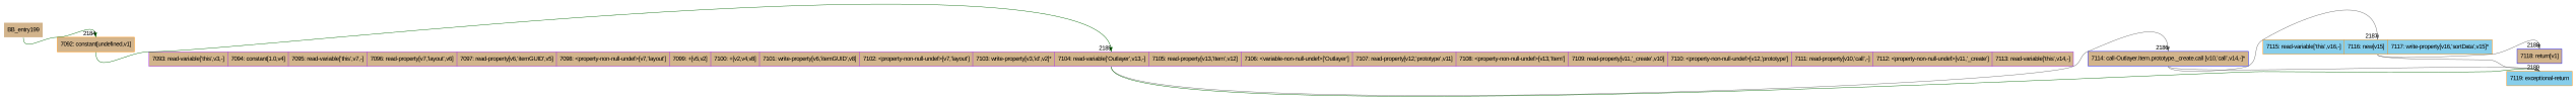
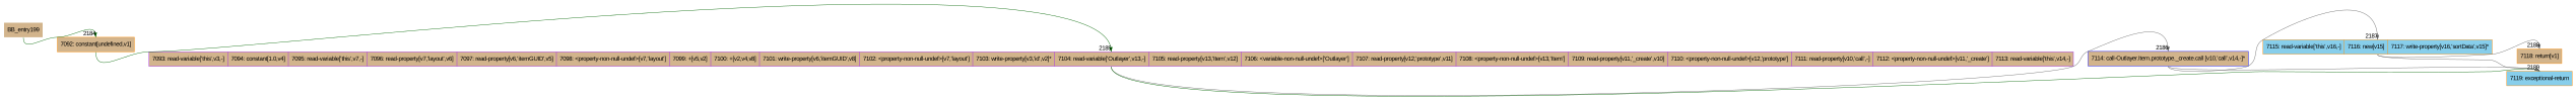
  digraph {
    fontname="Liberation Sans"
    rankdir=LR
    node [color=darkorange fillcolor=tan fontname="Liberation Sans" shape=record style=filled]
    edge [color=gray40 fontname="Liberation Sans" headport=n tailport=s]
    BB_entry199 [shape=none]
    n2 [label="{7092: constant[undefined,v1]}"]
    n3 [color=purple label="{7093: read-variable['this',v3,-]|7094: constant[1.0,v4]|7095: read-variable['this',v7,-]|7096: read-property[v7,'layout',v6]|7097: read-property[v6,'itemGUID',v5]|7098: \<property-non-null-undef\>[v7,'layout']|7099: +[v5,v2]|7100: +[v2,v4,v8]|7101: write-property[v6,'itemGUID',v8]|7102: \<property-non-null-undef\>[v7,'layout']|7103: write-property[v3,'id',v2]*|7104: read-variable['Outlayer',v13,-]|7105: read-property[v13,'Item',v12]|7106: \<variable-non-null-undef\>['Outlayer']|7107: read-property[v12,'prototype',v11]|7108: \<property-non-null-undef\>[v13,'Item']|7109: read-property[v11,'_create',v10]|7110: \<property-non-null-undef\>[v12,'prototype']|7111: read-property[v10,'call',-]|7112: \<property-non-null-undef\>[v11,'_create']|7113: read-variable['this',v14,-]}"]
    n4 [color=blue label="{7114: call-Outlayer.Item.prototype._create.call [v10,'call',v14,-]*}"]
    n5 [fillcolor=skyblue label="{7119: exceptional-return}"]
    n6 [fillcolor=skyblue label="{7115: read-variable['this',v16,-]|7116: new[v15]|7117: write-property[v16,'sortData',v15]*}"]
-   n7 [color=blue label="{7118: return[v1]}"]
+   n7 [label="{7118: return[v1]}"]
    BB_entry199 -> n2 [color=darkgreen headlabel="    2184"]
    n2 -> n3 [color=darkgreen headlabel="      2185"]
    n3 -> n4 [headlabel="      2186"]
    n3 -> n5 [color=darkgreen headlabel="      2189"]
    n4 -> n5
    n4 -> n6 [headlabel="      2187"]
    n6 -> n5
    n6 -> n7 [headlabel="      2188"]
  }
